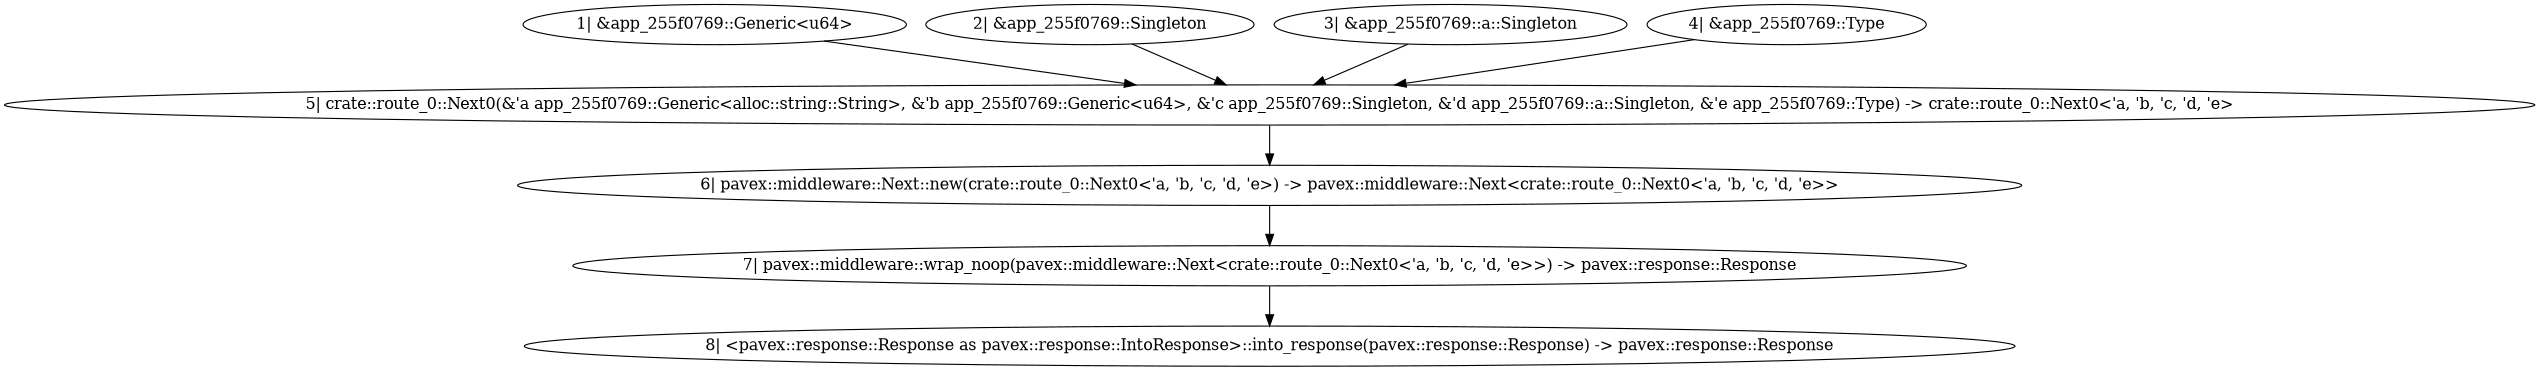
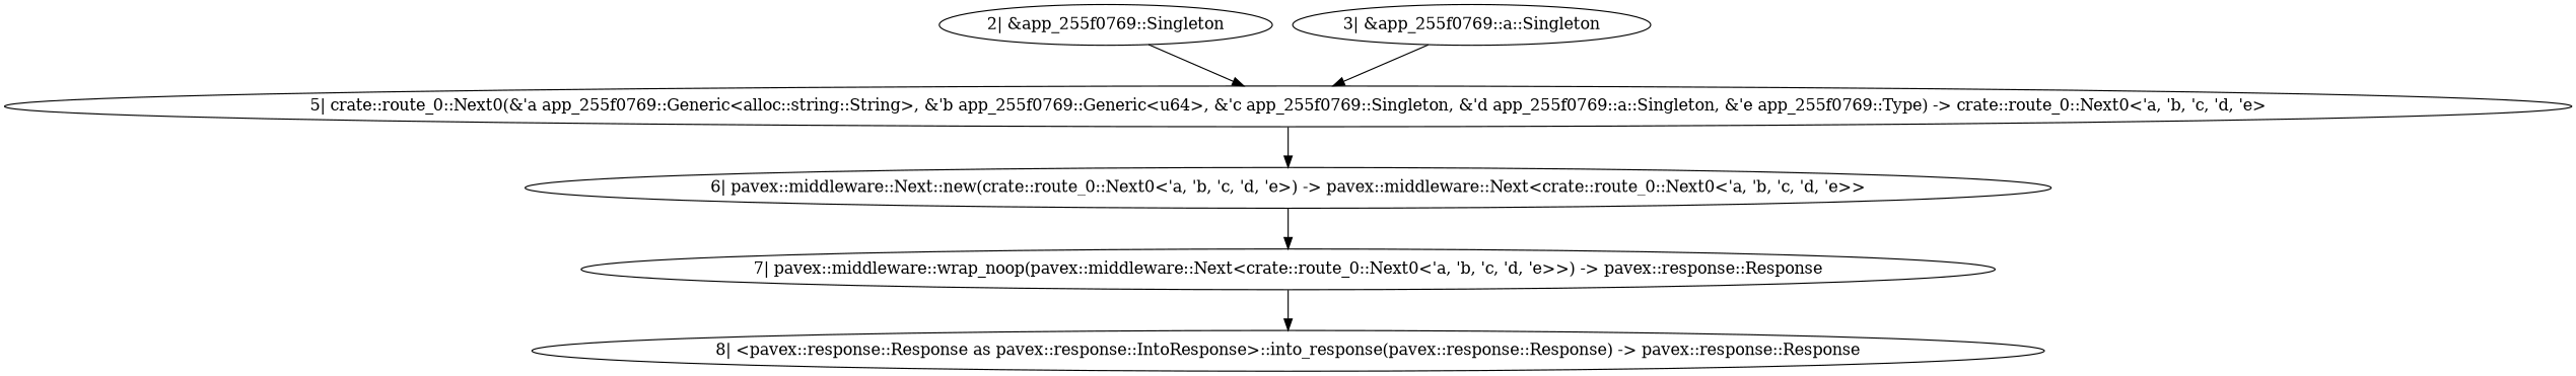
  digraph {
    n1 [label="7| pavex::middleware::wrap_noop(pavex::middleware::Next<crate::route_0::Next0<'a, 'b, 'c, 'd, 'e>>) -> pavex::response::Response"]
    n2 [label="8| <pavex::response::Response as pavex::response::IntoResponse>::into_response(pavex::response::Response) -> pavex::response::Response"]
    n3 [label="6| pavex::middleware::Next::new(crate::route_0::Next0<'a, 'b, 'c, 'd, 'e>) -> pavex::middleware::Next<crate::route_0::Next0<'a, 'b, 'c, 'd, 'e>>"]
    n4 [label="5| crate::route_0::Next0(&'a app_255f0769::Generic<alloc::string::String>, &'b app_255f0769::Generic<u64>, &'c app_255f0769::Singleton, &'d app_255f0769::a::Singleton, &'e app_255f0769::Type) -> crate::route_0::Next0<'a, 'b, 'c, 'd, 'e>"]
-   n5 [label="1| &app_255f0769::Generic<u64>"]
    n6 [label="2| &app_255f0769::Singleton"]
    n7 [label="3| &app_255f0769::a::Singleton"]
-   n8 [label="4| &app_255f0769::Type"]
    n1 -> n2
    n3 -> n1
    n4 -> n3
-   n5 -> n4
    n6 -> n4
    n7 -> n4
-   n8 -> n4
  }
